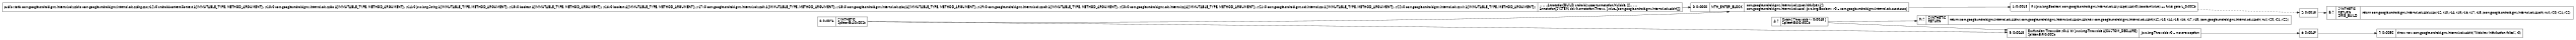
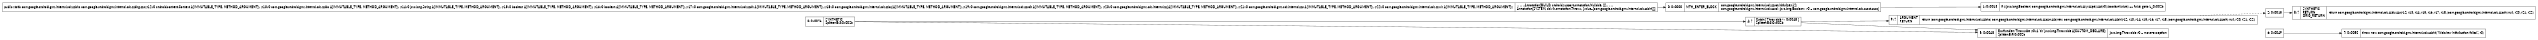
  digraph {
    fontname=Lato
    rankdir=LR
    node [fontname=Lato shape=record]
    edge [fontname=Lato]
    n1 [label="{0\:\ 0x0000|MTH_ENTER_BLOCK\l|com.google.android.gms.internal.ads.zzact.initialize(r12)\lcom.google.android.gms.internal.ads.zzaci\<java.lang.Boolean\> r0 = com.google.android.gms.internal.ads.zzact.zzcoj\l}"]
    n2 [label="{1\:\ 0x0013|if (((java.lang.Boolean) com.google.android.gms.internal.ads.zzyr.zzpe().zzd(r0)).booleanValue() == false) goto L_0x002b\l}"]
    n3 [label="{2\:\ 0x0015}"]
-   n4 [label="{8\:\ ?|SYNTHETIC\lRETURN\lORIG_BUILD\l|return com.google.android.gms.internal.ads.zzbiu.zza(r12, r13, r14, r15, r16, r17, r18, (com.google.android.gms.internal.ads.zzadh) null, r20, r21, r22)\l}"]
-   n5 [label="{3\:\ 0x002b|SYNTHETIC\lSplitter:B:4:0x002b\l}"]
+   n4 [label="{8\:\ ?|SYNTHETIC\lRETURN\lORIG_RETURN\l|return com.google.android.gms.internal.ads.zzbiu.zza(r12, r13, r14, r15, r16, r17, r18, (com.google.android.gms.internal.ads.zzadh) null, r20, r21, r22)\l}"]
+   n5 [label="{3\:\ 0x002b|SYNTHETIC\lSplitter:B:3:0x002b\l}"]
    n6 [label="{4\:\ ?|Catch:\{ Throwable \-\> 0x0048 \}\lSplitter:B:3:0x502b\l}"]
    n7 [label="{5\:\ 0x0048|ExcHandler: Throwable (r0v4 'th' java.lang.Throwable A[CUSTOM_DECLARE])\lSplitter:B:9:0x002b\l|java.lang.Throwable r0 = move\-exception\l}"]
-   n8 [label="{9\:\ ?|SYNTHETIC\lRETURN\l|return (com.google.android.gms.internal.ads.zzbha) com.google.android.gms.internal.ads.zzazm.zzb(new com.google.android.gms.internal.ads.zzbhi(r12, r13, r14, r15, r16, r17, r18, (com.google.android.gms.internal.ads.zzadh) null, r20, r21, r22))\l}"]
+   n8 [label="{9\:\ ?|ARGUMENT\lRETURN\l|return (com.google.android.gms.internal.ads.zzbha) com.google.android.gms.internal.ads.zzazm.zzb(new com.google.android.gms.internal.ads.zzbhi(r12, r13, r14, r15, r16, r17, r18, (com.google.android.gms.internal.ads.zzadh) null, r20, r21, r22))\l}"]
    n9 [label="{6\:\ 0x0049}"]
    n10 [label="{7\:\ 0x0050|throw new com.google.android.gms.internal.ads.zzbhk(\"Webview initialization failed.\", r0)\l}"]
    n11 [label="{public static com.google.android.gms.internal.ads.zzbha com.google.android.gms.internal.ads.zzbhg.zza((r12v0 android.content.Context A[IMMUTABLE_TYPE, METHOD_ARGUMENT]), (r13v0 com.google.android.gms.internal.ads.zzbio A[IMMUTABLE_TYPE, METHOD_ARGUMENT]), (r14v0 java.lang.String A[IMMUTABLE_TYPE, METHOD_ARGUMENT]), (r15v0 boolean A[IMMUTABLE_TYPE, METHOD_ARGUMENT]), (r16v0 boolean A[IMMUTABLE_TYPE, METHOD_ARGUMENT]), (r17v0 com.google.android.gms.internal.ads.zzdh A[IMMUTABLE_TYPE, METHOD_ARGUMENT]), (r18v0 com.google.android.gms.internal.ads.zzbaj A[IMMUTABLE_TYPE, METHOD_ARGUMENT]), (r19v0 com.google.android.gms.internal.ads.zzadh A[IMMUTABLE_TYPE, METHOD_ARGUMENT]), (r20v0 com.google.android.gms.ads.internal.zzj A[IMMUTABLE_TYPE, METHOD_ARGUMENT]), (r21v0 com.google.android.gms.ads.internal.zza A[IMMUTABLE_TYPE, METHOD_ARGUMENT]), (r22v0 com.google.android.gms.internal.ads.zzwh A[IMMUTABLE_TYPE, METHOD_ARGUMENT]))  | , , , , , Annotation[BUILD, android.support.annotation.Nullable, \{\}], , , , , \lAnnotation[SYSTEM, dalvik.annotation.Throws, \{value=[com.google.android.gms.internal.ads.zzbhk]\}]\l}"]
    n1 -> n2
-   n2 -> n3 [style=dashed]
+   n8 -> n3 [style=dashed]
    n3 -> n4
-   n5 -> n1
+   n5 -> n6
    n5 -> n7
    n6 -> n7
    n6 -> n8
-   n7 -> n9
    n9 -> n10
    n11 -> n1
  }
